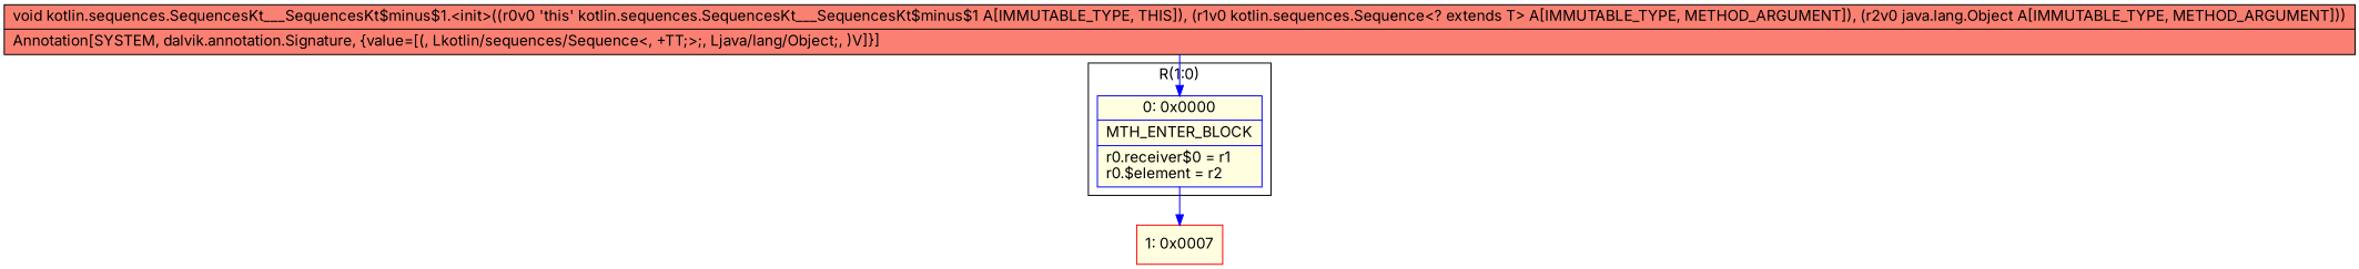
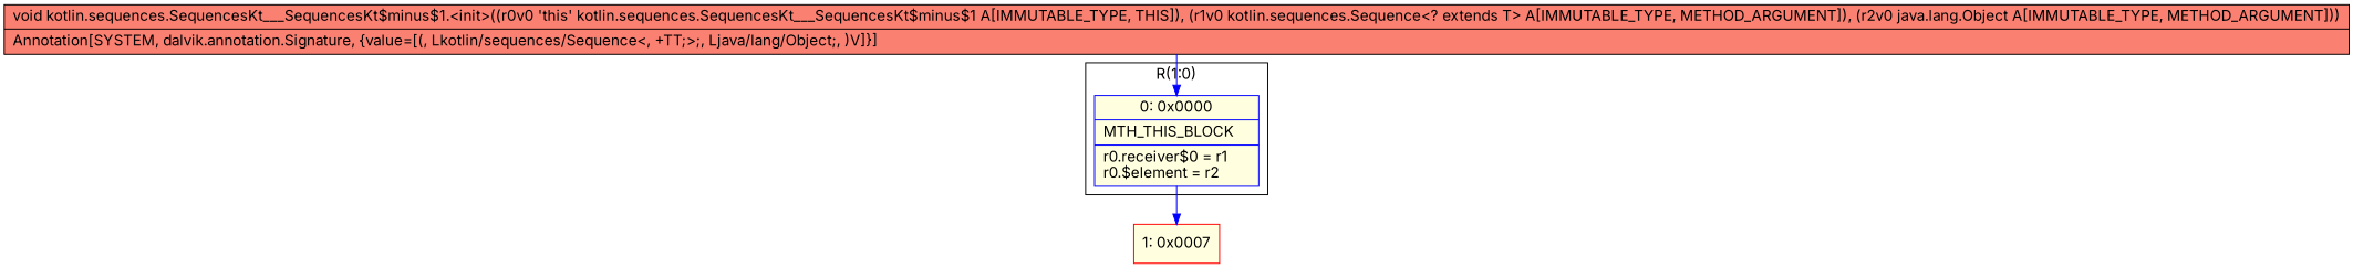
  digraph {
    fontname=Inter
    node [shape=record style=filled fillcolor=lightyellow fontname=Inter]
    edge [color=blue fontname=Inter]
-   n1 [color=blue label="{0\:\ 0x0000|MTH_ENTER_BLOCK\l|r0.receiver$0 = r1\lr0.$element = r2\l}"]
+   n1 [color=blue label="{0\:\ 0x0000|MTH_THIS_BLOCK\l|r0.receiver$0 = r1\lr0.$element = r2\l}"]
    n2 [color=red label="{1\:\ 0x0007}"]
    n3 [label="{void kotlin.sequences.SequencesKt___SequencesKt$minus$1.\<init\>((r0v0 'this' kotlin.sequences.SequencesKt___SequencesKt$minus$1 A[IMMUTABLE_TYPE, THIS]), (r1v0 kotlin.sequences.Sequence\<? extends T\> A[IMMUTABLE_TYPE, METHOD_ARGUMENT]), (r2v0 java.lang.Object A[IMMUTABLE_TYPE, METHOD_ARGUMENT]))  | Annotation[SYSTEM, dalvik.annotation.Signature, \{value=[(, Lkotlin\/sequences\/Sequence\<, +TT;\>;, Ljava\/lang\/Object;, )V]\}]\l}" fillcolor=salmon]
    subgraph cluster_1 {
      label="R(1:0)"
      n1
    }
    n1 -> n2
    n3 -> n1
  }
